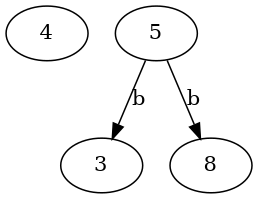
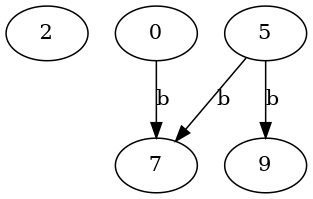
  strict digraph {
-   4
-   7 [label=3]
+   4 [label=2]
+   0
+   7
    5
-   8
+   8 [label=9]
+   0 -> 7 [label=b]
    5 -> 7 [label=b]
    5 -> 8 [label=b]
  }
